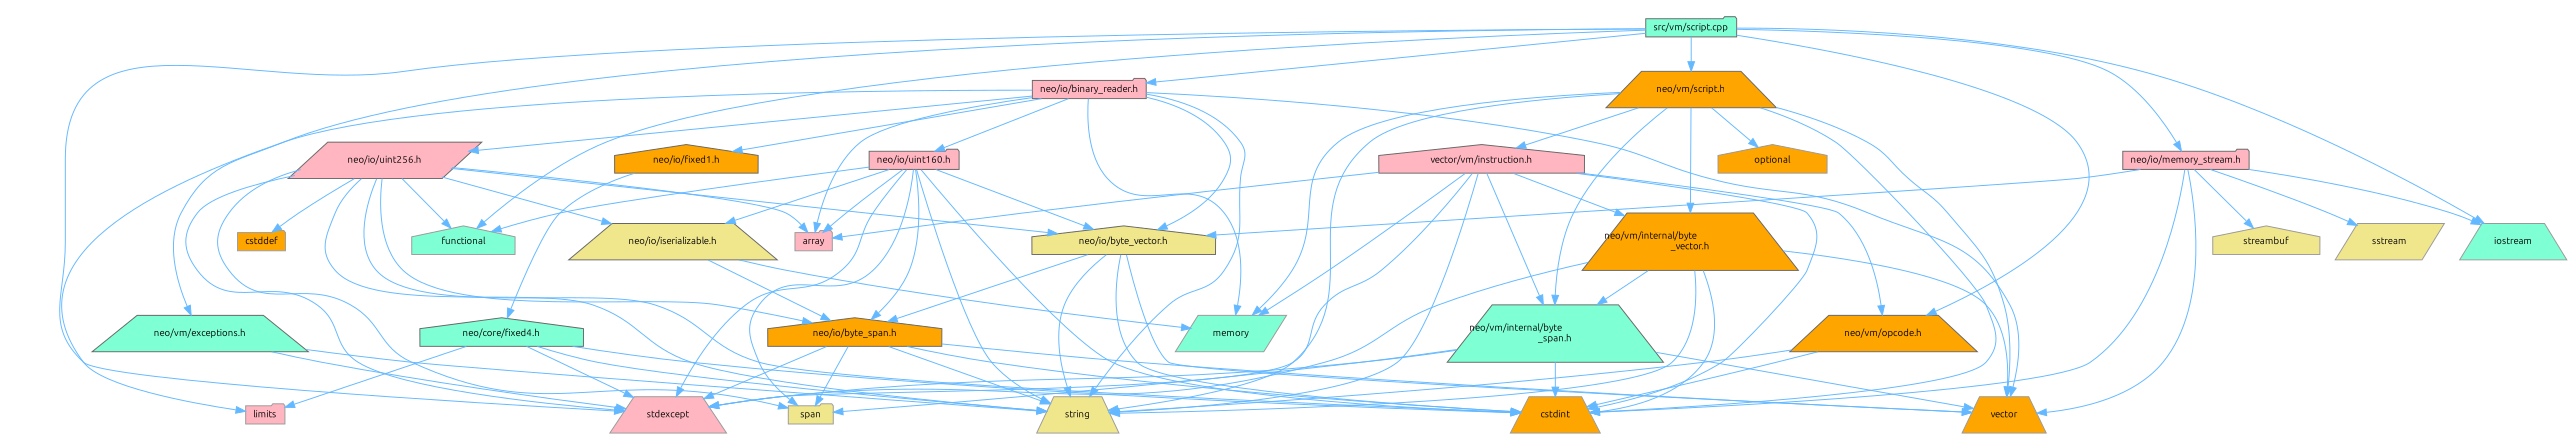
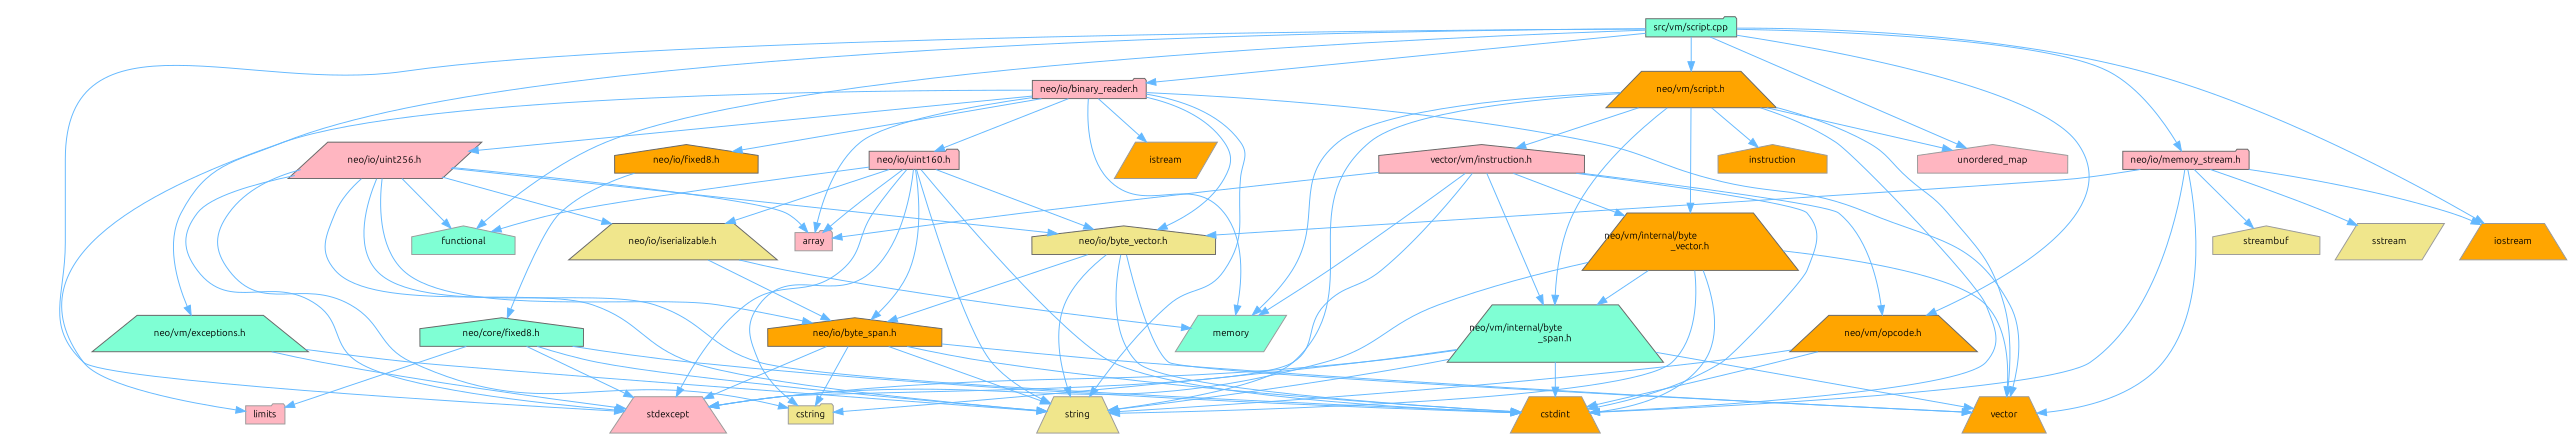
  digraph {
    fontname=Ubuntu
    node [color=grey60 fillcolor=orange fontname=Ubuntu fontsize=10 shape=trapezium style=filled]
    edge [color=steelblue1 fontname=Ubuntu fontsize=10 labelfontname=Helvetica labelfontsize=10 style=solid]
    n1 [color=gray40 fillcolor=aquamarine fontcolor=black height=0.2 label="src/vm/script.cpp" shape=folder width=0.4]
    n2 [color=grey40 fillcolor=lightpink height=0.2 label="neo/io/binary_reader.h" shape=folder width=0.4]
    n3 [fillcolor=lightpink height=0.2 label=stdexcept width=0.4]
    n4 [color=grey40 fillcolor=lightpink height=0.2 label="neo/io/memory_stream.h" shape=folder width=0.4]
-   n5 [fillcolor=aquamarine height=0.2 label=iostream width=0.4]
+   n5 [height=0.2 label=iostream width=0.4]
    n6 [color=grey40 fillcolor=aquamarine height=0.2 label="neo/vm/exceptions.h" width=0.4]
    n7 [color=grey40 height=0.2 label="neo/vm/opcode.h" width=0.4]
    n8 [color=grey40 height=0.2 label="neo/vm/script.h" width=0.4]
+   n9 [fillcolor=lightpink height=0.2 label=unordered_map shape=house width=0.4]
    n10 [fillcolor=aquamarine height=0.2 label=functional shape=house width=0.4]
    n11 [color=grey40 fillcolor=khaki height=0.2 label="neo/io/byte_vector.h" shape=house width=0.4]
    n12 [fillcolor=khaki height=0.2 label=string width=0.4]
    n13 [height=0.2 label=vector width=0.4]
-   n14 [color=grey40 height=0.2 label="neo/io/fixed1.h" shape=house width=0.4]
+   n14 [color=grey40 height=0.2 label="neo/io/fixed8.h" shape=house width=0.4]
    n15 [fillcolor=lightpink height=0.2 label=limits shape=folder width=0.4]
    n16 [color=grey40 fillcolor=lightpink height=0.2 label="neo/io/uint160.h" shape=folder width=0.4]
    n17 [fillcolor=aquamarine height=0.2 label=memory shape=parallelogram width=0.4]
    n18 [color=grey40 fillcolor=lightpink height=0.2 label="neo/io/uint256.h" shape=parallelogram width=0.4]
+   n19 [height=0.2 label=istream shape=parallelogram width=0.4]
    n20 [fillcolor=lightpink height=0.2 label=array shape=folder width=0.4]
    n21 [fillcolor=khaki height=0.2 label=sstream shape=parallelogram width=0.4]
    n22 [height=0.2 label=cstdint width=0.4]
    n23 [fillcolor=khaki height=0.2 label=streambuf shape=house width=0.4]
    n24 [color=grey40 fillcolor=lightpink height=0.2 label="vector/vm/instruction.h" shape=house width=0.4]
    n25 [color=grey40 fillcolor=aquamarine height=0.2 label="neo/vm/internal/byte\l_span.h" width=0.4]
    n26 [color=grey40 height=0.2 label="neo/vm/internal/byte\l_vector.h" width=0.4]
-   n27 [height=0.2 label=optional shape=house width=0.4]
+   n27 [height=0.2 label=instruction shape=house width=0.4]
    n28 [color=grey40 height=0.2 label="neo/io/byte_span.h" shape=house width=0.4]
-   n29 [color=grey40 fillcolor=aquamarine height=0.2 label="neo/core/fixed4.h" shape=house width=0.4]
-   n30 [fillcolor=khaki height=0.2 label=span shape=folder width=0.4]
+   n29 [color=grey40 fillcolor=aquamarine height=0.2 label="neo/core/fixed8.h" shape=house width=0.4]
+   n30 [fillcolor=khaki height=0.2 label=cstring shape=folder width=0.4]
    n31 [color=grey40 fillcolor=khaki height=0.2 label="neo/io/iserializable.h" width=0.4]
-   n32 [height=0.2 label=cstddef shape=folder width=0.4]
    n1 -> n2
    n1 -> n3
    n1 -> n4
    n1 -> n5
    n1 -> n6
    n1 -> n7
    n1 -> n8
+   n1 -> n9
    n1 -> n10
    n2 -> n11
    n2 -> n12
    n2 -> n13
    n2 -> n14
    n2 -> n15
    n2 -> n16
    n2 -> n17
    n2 -> n18
+   n2 -> n19
    n2 -> n20
    n4 -> n5
    n4 -> n11
    n4 -> n13
    n4 -> n21
    n4 -> n22
    n4 -> n23
    n6 -> n3
    n6 -> n12
    n7 -> n12
    n7 -> n22
+   n8 -> n9
    n8 -> n12
    n8 -> n13
    n8 -> n17
    n8 -> n22
    n8 -> n24
    n8 -> n25
    n8 -> n26
    n8 -> n27
    n11 -> n12
    n11 -> n13
    n11 -> n22
    n11 -> n28
    n14 -> n29
    n16 -> n3
    n16 -> n10
    n16 -> n11
    n16 -> n12
    n16 -> n20
    n16 -> n22
    n16 -> n28
    n16 -> n30
    n16 -> n31
    n18 -> n3
    n18 -> n10
    n18 -> n11
    n18 -> n12
    n18 -> n20
    n18 -> n22
    n18 -> n28
    n18 -> n30
    n18 -> n31
-   n18 -> n32
    n24 -> n3
    n24 -> n7
    n24 -> n17
    n24 -> n20
    n24 -> n22
    n24 -> n25
    n24 -> n26
    n25 -> n3
-   n24 -> n12
+   n25 -> n12
    n25 -> n13
    n25 -> n22
    n25 -> n30
    n26 -> n3
    n26 -> n12
    n26 -> n13
    n26 -> n22
    n26 -> n25
    n28 -> n3
    n28 -> n12
    n28 -> n13
    n28 -> n22
    n28 -> n30
    n29 -> n3
    n29 -> n12
    n29 -> n15
    n29 -> n22
    n31 -> n17
    n31 -> n28
  }
